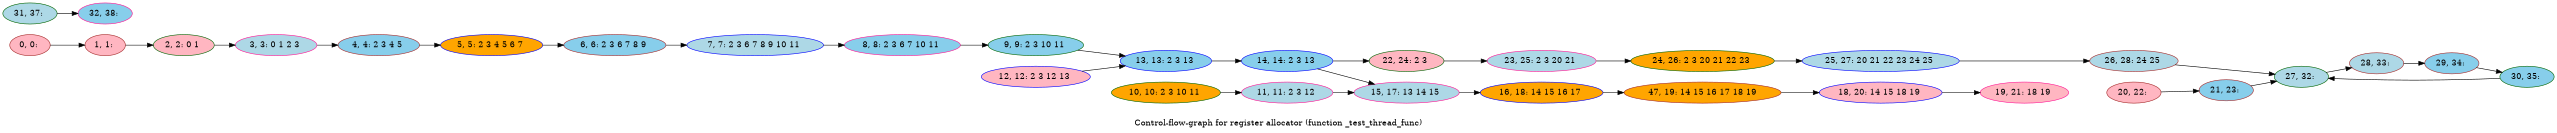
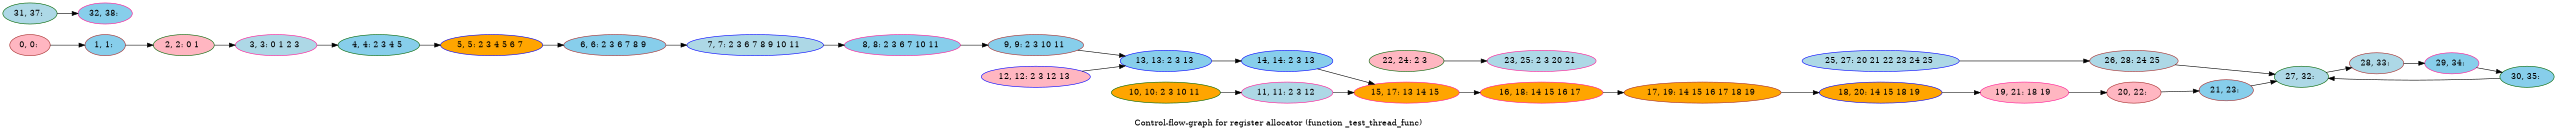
  digraph {
    fontname="DejaVu Serif"
    label="Control-flow-graph for register allocator (function _test_thread_func)"
    rankdir=LR
    node [color=brown fillcolor=lightblue fontname="DejaVu Serif" style=filled]
    edge [fontname="DejaVu Serif"]
    n1 [fillcolor=lightpink label="0, 0: "]
-   n2 [fillcolor=lightpink label="1, 1: "]
+   n2 [fillcolor=skyblue label="1, 1: "]
    n3 [color=darkgreen fillcolor=lightpink label="2, 2: 0 1 "]
    n4 [color=deeppink label="3, 3: 0 1 2 3 "]
-   n5 [fillcolor=skyblue label="4, 4: 2 3 4 5 "]
+   n5 [color=darkgreen fillcolor=skyblue label="4, 4: 2 3 4 5 "]
    n6 [color=blue fillcolor=orange label="5, 5: 2 3 4 5 6 7 "]
    n7 [fillcolor=skyblue label="6, 6: 2 3 6 7 8 9 "]
    n8 [color=blue label="7, 7: 2 3 6 7 8 9 10 11 "]
    n9 [color=deeppink fillcolor=skyblue label="8, 8: 2 3 6 7 10 11 "]
-   n10 [color=darkgreen fillcolor=skyblue label="9, 9: 2 3 10 11 "]
+   n10 [fillcolor=skyblue label="9, 9: 2 3 10 11 "]
    n11 [color=blue fillcolor=skyblue label="13, 13: 2 3 13 "]
    n12 [color=darkgreen fillcolor=orange label="10, 10: 2 3 10 11 "]
    n13 [color=deeppink label="11, 11: 2 3 12 "]
-   n14 [color=deeppink label="15, 17: 13 14 15 "]
+   n14 [color=deeppink fillcolor=orange label="15, 17: 13 14 15 "]
    n15 [color=blue fillcolor=lightpink label="12, 12: 2 3 12 13 "]
    n16 [color=blue fillcolor=skyblue label="14, 14: 2 3 13 "]
    n17 [color=darkgreen fillcolor=lightpink label="22, 24: 2 3 "]
-   n18 [color=blue fillcolor=orange label="16, 18: 14 15 16 17 "]
+   n18 [color=deeppink fillcolor=orange label="16, 18: 14 15 16 17 "]
    n19 [color=deeppink label="23, 25: 2 3 20 21 "]
-   n20 [fillcolor=orange label="47, 19: 14 15 16 17 18 19"]
-   n21 [color=blue fillcolor=lightpink label="18, 20: 14 15 18 19 "]
+   n20 [fillcolor=orange label="17, 19: 14 15 16 17 18 19 "]
+   n21 [color=blue fillcolor=orange label="18, 20: 14 15 18 19 "]
    n22 [color=deeppink fillcolor=lightpink label="19, 21: 18 19 "]
    n23 [fillcolor=lightpink label="20, 22: "]
    n24 [fillcolor=skyblue label="21, 23: "]
    n25 [color=darkgreen label="27, 32: "]
    n26 [label="28, 33: "]
-   n27 [color=darkgreen fillcolor=orange label="24, 26: 2 3 20 21 22 23 "]
    n28 [color=blue label="25, 27: 20 21 22 23 24 25 "]
    n29 [label="26, 28: 24 25 "]
-   n30 [fillcolor=skyblue label="29, 34: "]
+   n30 [color=deeppink fillcolor=skyblue label="29, 34: "]
    n31 [color=darkgreen fillcolor=skyblue label="30, 35: "]
    n32 [color=darkgreen label="31, 37: "]
    n33 [color=deeppink fillcolor=skyblue label="32, 38: "]
    n1 -> n2
    n2 -> n3
    n3 -> n4
    n4 -> n5
    n5 -> n6
    n6 -> n7
    n7 -> n8
    n8 -> n9
    n9 -> n10
    n10 -> n11
    n11 -> n16
    n12 -> n13
    n13 -> n14
    n14 -> n18
    n15 -> n11
    n16 -> n14
-   n16 -> n17
    n17 -> n19
    n18 -> n20
-   n19 -> n27
    n20 -> n21
    n21 -> n22
+   n22 -> n23
    n23 -> n24
    n24 -> n25
    n25 -> n26
    n26 -> n30
-   n27 -> n28
    n28 -> n29
    n29 -> n25
    n30 -> n31
    n31 -> n25
    n32 -> n33
  }
